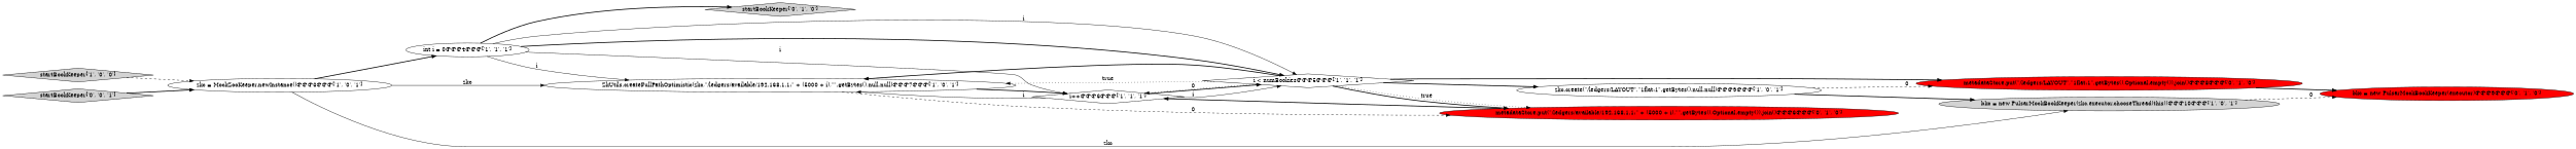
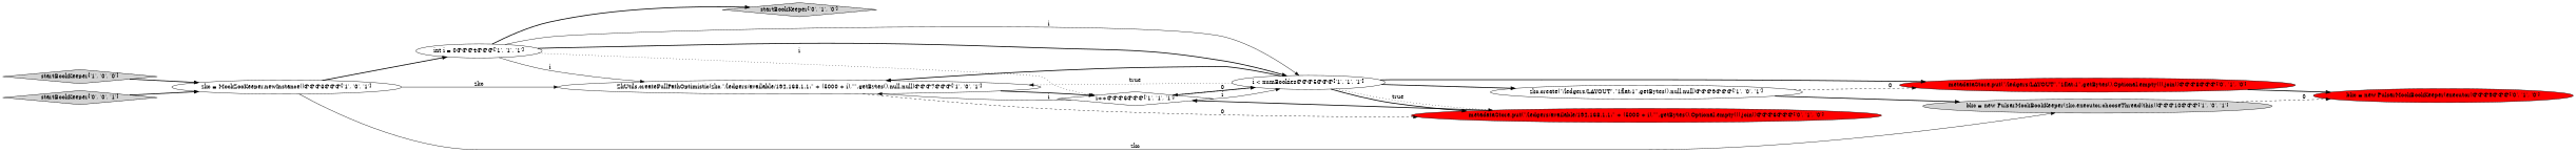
  digraph {
    rankdir=LR
    node [fillcolor=white shape=ellipse style=filled]
    edge [style=bold]
    n1 [fillcolor=lightgray label="startBookKeeper['0', '1', '0']" shape=diamond]
    n2 [label="int i = 0@@@4@@@['1', '1', '1']"]
    n3 [label="ZkUtils.createFullPathOptimistic(zkc,\"/ledgers/available/192.168.1.1:\" + (5000 + i),\"\".getBytes(),null,null)@@@7@@@['1', '0', '1']"]
    n4 [label="i++@@@6@@@['1', '1', '1']" shape=diamond]
-   n5 [label="i < numBookies@@@5@@@['1', '1', '1']" shape=diamond]
+   n5 [label="i < numBookies@@@5@@@['1', '1', '1']"]
    n6 [label="zkc.create(\"/ledgers/LAYOUT\",\"1flat:1\".getBytes(),null,null)@@@9@@@['1', '0', '1']"]
    n7 [fillcolor=red label="metadataStore.put(\"/ledgers/LAYOUT\",\"1flat:1\".getBytes(),Optional.empty()).join()@@@8@@@['0', '1', '0']"]
    n8 [fillcolor=lightgray label="bkc = new PulsarMockBookKeeper(zkc,executor.chooseThread(this))@@@10@@@['1', '0', '1']"]
    n9 [fillcolor=red label="bkc = new PulsarMockBookKeeper(executor)@@@9@@@['0', '1', '0']"]
    n10 [fillcolor=red label="metadataStore.put(\"/ledgers/available/192.168.1.1:\" + (5000 + i),\"\".getBytes(),Optional.empty()).join()@@@6@@@['0', '1', '0']"]
    n11 [label="zkc = MockZooKeeper.newInstance()@@@3@@@['1', '0', '1']"]
    n12 [fillcolor=lightgray label="startBookKeeper['1', '0', '0']" shape=diamond]
    n13 [fillcolor=lightgray label="startBookKeeper['0', '0', '1']" shape=diamond]
    n2 -> n1
    n2 -> n3 [label=i style=solid]
-   n2 -> n4 [label=i style=solid]
+   n2 -> n4 [label=i style=dotted]
    n2 -> n5 [label=i style=solid]
    n2 -> n5
    n3 -> n4
    n3 -> n10 [label=0 style=dashed]
    n4 -> n3 [label=i style=solid]
    n4 -> n5
    n4 -> n5 [label=i style=solid]
    n5 -> n3
    n5 -> n3 [label=true style=dotted]
    n5 -> n4 [label=0 style=dotted]
    n5 -> n6
    n5 -> n7
    n5 -> n10
    n5 -> n10 [label=true style=dotted]
    n6 -> n7 [label=0 style=dashed]
    n6 -> n8
    n7 -> n9
    n8 -> n9 [label=0 style=dashed]
    n10 -> n4
    n11 -> n2
    n11 -> n3 [label=zkc style=solid]
    n11 -> n8 [label=zkc style=solid]
-   n12 -> n11 [style=dashed]
+   n12 -> n11
    n13 -> n11
  }
